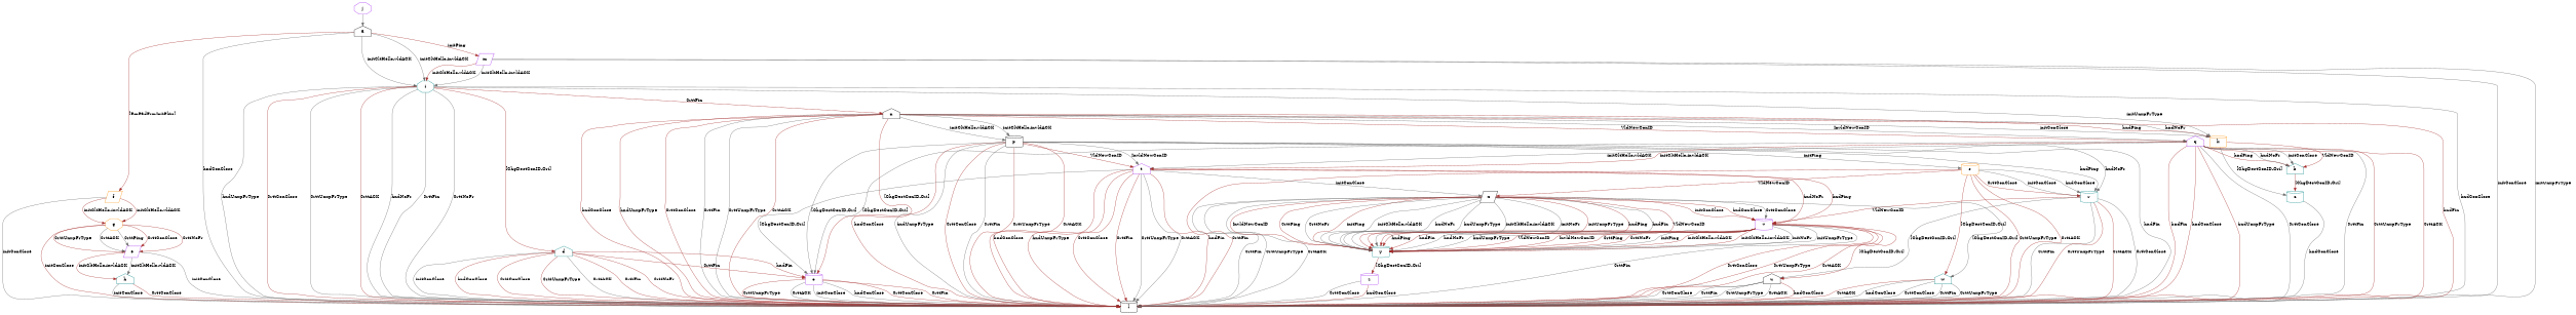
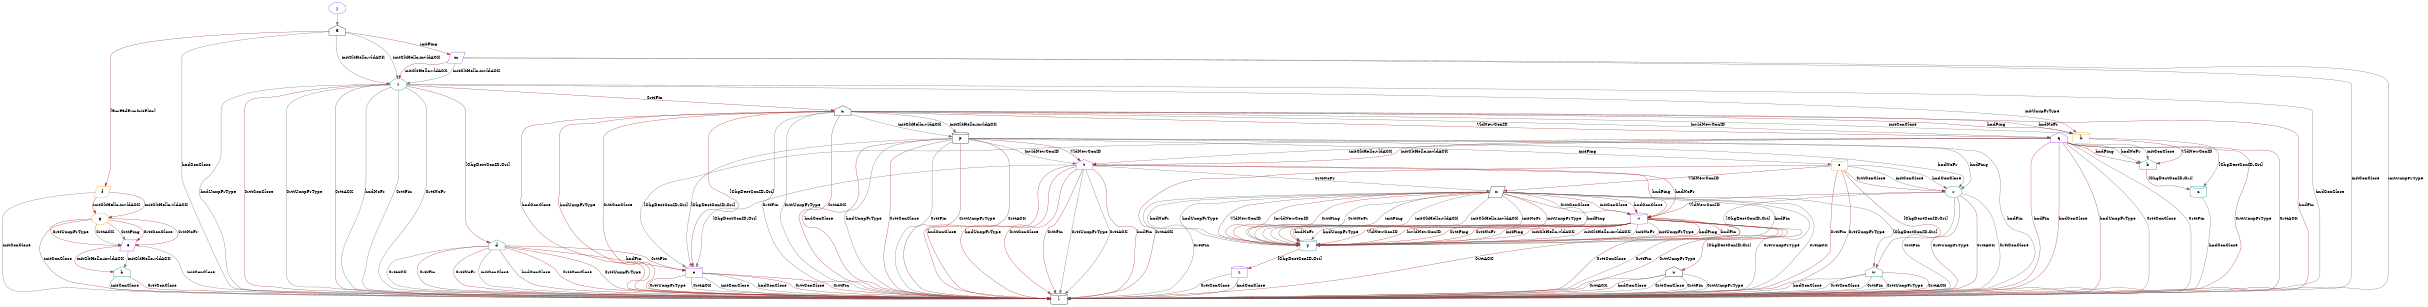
  digraph {
    node [color=teal shape=cylinder]
    edge [color=brown]
    a [color=black shape=house]
    f [color=darkorange shape=parallelogram]
    i [shape=octagon]
    l [color=black]
    m [color=purple shape=parallelogram]
    g [color=darkorange shape=octagon]
    d [shape=house]
    k [color=darkorange]
    n [color=black shape=house]
    e [color=purple shape=parallelogram]
    o [color=purple]
    b [shape=house]
    c
    p [color=black]
    q [color=purple shape=house]
    h [shape=house]
-   r
+   r [shape=octagon]
    s [color=darkorange]
    t [color=purple shape=house]
    j [color=purple shape=octagon]
    u [color=black shape=house]
    v [color=purple]
    w [shape=house]
    x [color=black shape=parallelogram]
    y
    z [color=purple]
    a -> f [label="[RmPadFrmInitPkts] "]
    a -> i [color=gray40 label="initCltHello-vldACK "]
    a -> i [color=gray40 label="initCltHello-invldACK "]
    a -> l [color=gray40 label="hndConClose "]
    a -> m [label="initPing "]
    f -> l [color=gray40 label="initConClose "]
    f -> g [label="initCltHello-vldACK "]
    f -> g [label="initCltHello-invldACK "]
    i -> l [color=gray40 label="hndConClose "]
    i -> l [color=gray40 label="hndUnxpFrType "]
    i -> l [label="0rttConClose "]
    i -> l [color=gray40 label="0rttUnxpFrType "]
    i -> l [label="0rttACK "]
    i -> l [color=gray40 label="hndNoFr "]
    i -> l [color=gray40 label="0rttFin "]
    i -> l [color=gray40 label="0rttNoFr "]
    i -> d [label="[ChgDestConID-Ori] "]
    i -> k [color=gray40 label="initUnxpFrType "]
    i -> n [label="0rttFin "]
    m -> i [label="initCltHello-vldACK "]
    m -> i [color=gray40 label="initCltHello-invldACK "]
    m -> l [color=gray40 label="initConClose "]
    m -> l [color=gray40 label="initUnxpFrType "]
    g -> l [label="initConClose "]
    g -> e [color=gray40 label="0rttPing "]
    g -> e [label="0rttConClose "]
    g -> e [label="0rttNoFr "]
    g -> e [label="0rttUnxpFrType "]
    g -> e [color=gray40 label="0rttACK "]
    d -> l [color=gray40 label="initConClose "]
    d -> l [label="hndConClose "]
    d -> l [label="0rttConClose "]
    d -> l [label="0rttUnxpFrType "]
    d -> l [color=gray40 label="0rttACK "]
    d -> l [label="0rttFin "]
    d -> l [label="0rttNoFr "]
    d -> o [label="hndFin "]
    d -> o [label="0rttFin "]
    k -> b [label="VldNewConID "]
    k -> c [color=gray40 label="[ChgDestConID-Ori] "]
    n -> l [label="hndFin "]
    n -> l [label="hndConClose "]
    n -> l [label="hndUnxpFrType "]
    n -> l [label="0rttConClose "]
    n -> l [color=gray40 label="0rttFin "]
    n -> l [color=gray40 label="0rttUnxpFrType "]
    n -> l [label="0rttACK "]
    n -> k [color=gray40 label="initConClose "]
    n -> k [label="hndPing "]
    n -> k [color=gray40 label="hndNoFr "]
    n -> o [label="[ChgDestConID-Ori] "]
    n -> p [color=gray40 label="initCltHello-vldACK "]
    n -> p [color=gray40 label="initCltHello-invldACK "]
    n -> q [label="VldNewConID "]
    n -> q [color=gray40 label="InvldNewConID "]
    e -> l [color=gray40 label="initConClose "]
    e -> h [color=gray40 label="initCltHello-vldACK "]
    e -> h [label="initCltHello-invldACK "]
    o -> l [color=gray40 label="initConClose "]
    o -> l [color=gray40 label="hndConClose "]
    o -> l [label="0rttConClose "]
    o -> l [label="0rttFin "]
    o -> l [label="0rttUnxpFrType "]
    o -> l [color=gray40 label="0rttACK "]
    b -> c [label="[ChgDestConID-Ori] "]
    c -> l [color=gray40 label="hndConClose "]
    p -> l [color=gray40 label="hndFin "]
    p -> l [label="hndConClose "]
    p -> l [color=gray40 label="hndUnxpFrType "]
    p -> l [label="0rttConClose "]
    p -> l [color=gray40 label="0rttFin "]
    p -> l [label="0rttUnxpFrType "]
    p -> l [label="0rttACK "]
    p -> o [color=gray40 label="[ChgDestConID-Ori] "]
    p -> r [color=gray40 label="hndPing "]
    p -> r [color=gray40 label="hndNoFr "]
    p -> s [color=gray40 label="initPing "]
    p -> t [label="VldNewConID "]
    p -> t [color=gray40 label="InvldNewConID "]
    q -> l [label="hndFin "]
    q -> l [label="hndConClose "]
    q -> l [label="hndUnxpFrType "]
    q -> l [color=gray40 label="0rttConClose "]
    q -> l [color=gray40 label="0rttFin "]
    q -> l [label="0rttUnxpFrType "]
    q -> l [label="0rttACK "]
    q -> o [color=gray40 label="[ChgDestConID-Ori] "]
    q -> b [color=gray40 label="initConClose "]
    q -> b [label="hndPing "]
    q -> b [color=gray40 label="hndNoFr "]
    q -> t [color=gray40 label="initCltHello-vldACK "]
    q -> t [label="initCltHello-invldACK "]
    h -> l [color=gray40 label="initConClose "]
    h -> l [label="0rttConClose "]
    r -> l [color=gray40 label="0rttConClose "]
    r -> l [color=gray40 label="0rttFin "]
    r -> l [label="0rttUnxpFrType "]
    r -> l [label="0rttACK "]
-   r -> u [color=gray40 label="[ChgDestConID-Ori] "]
+   r -> y [color=gray40 label="[ChgDestConID-Ori] "]
    r -> v [label="VldNewConID "]
    s -> l [label="0rttFin "]
    s -> l [label="0rttUnxpFrType "]
    s -> l [label="0rttACK "]
    s -> r [color=gray40 label="initConClose "]
    s -> r [color=gray40 label="hndConClose "]
    s -> r [label="0rttConClose "]
    s -> w [label="[ChgDestConID-Ori] "]
    s -> x [label="VldNewConID "]
    t -> l [label="hndFin "]
    t -> l [label="hndConClose "]
    t -> l [label="hndUnxpFrType "]
    t -> l [label="0rttConClose "]
    t -> l [label="0rttFin "]
    t -> l [color=gray40 label="0rttUnxpFrType "]
    t -> l [color=gray40 label="0rttACK "]
    t -> o [color=gray40 label="[ChgDestConID-Ori] "]
    t -> v [label="hndPing "]
    t -> v [label="hndNoFr "]
-   t -> x [color=gray40 label="initConClose "]
+   t -> x [color=gray40 label="0rttNoFr "]
    j -> a [color=gray40]
    u -> l [label="hndConClose "]
    u -> l [color=gray40 label="0rttConClose "]
    u -> l [color=gray40 label="0rttFin "]
    u -> l [color=gray40 label="0rttUnxpFrType "]
    u -> l [color=gray40 label="0rttACK "]
    v -> l [label="0rttConClose "]
    v -> l [color=gray40 label="0rttFin "]
    v -> l [label="0rttUnxpFrType "]
    v -> l [label="0rttACK "]
    v -> u [label="[ChgDestConID-Ori] "]
    v -> y [color=gray40 label="initPing "]
    v -> y [label="initCltHello-vldACK "]
    v -> y [label="initCltHello-invldACK "]
    v -> y [color=gray40 label="initNoFr "]
    v -> y [color=gray40 label="initUnxpFrType "]
    v -> y [label="hndPing "]
    v -> y [label="hndFin "]
    v -> y [color=gray40 label="hndNoFr "]
    v -> y [color=gray40 label="hndUnxpFrType "]
    v -> y [label="VldNewConID "]
    v -> y [label="InvldNewConID "]
    v -> y [label="0rttPing "]
    v -> y [label="0rttNoFr "]
    w -> l [color=gray40 label="hndConClose "]
    w -> l [color=gray40 label="0rttConClose "]
    w -> l [color=gray40 label="0rttFin "]
    w -> l [color=gray40 label="0rttUnxpFrType "]
    w -> l [label="0rttACK "]
    x -> l [color=gray40 label="0rttFin "]
    x -> l [color=gray40 label="0rttUnxpFrType "]
    x -> l [color=gray40 label="0rttACK "]
    x -> v [label="initConClose "]
    x -> v [label="hndConClose "]
    x -> v [color=gray40 label="0rttConClose "]
    x -> w [color=gray40 label="[ChgDestConID-Ori] "]
    x -> y [label="initPing "]
    x -> y [color=gray40 label="initCltHello-vldACK "]
    x -> y [color=gray40 label="initCltHello-invldACK "]
    x -> y [color=gray40 label="initNoFr "]
    x -> y [label="initUnxpFrType "]
    x -> y [label="hndPing "]
    x -> y [color=gray40 label="hndFin "]
    x -> y [color=gray40 label="hndNoFr "]
    x -> y [color=gray40 label="hndUnxpFrType "]
    x -> y [label="VldNewConID "]
    x -> y [label="InvldNewConID "]
    x -> y [label="0rttPing "]
    x -> y [color=gray40 label="0rttNoFr "]
    y -> z [label="[ChgDestConID-Ori] "]
    z -> l [label="hndConClose "]
    z -> l [color=gray40 label="0rttConClose "]
  }
